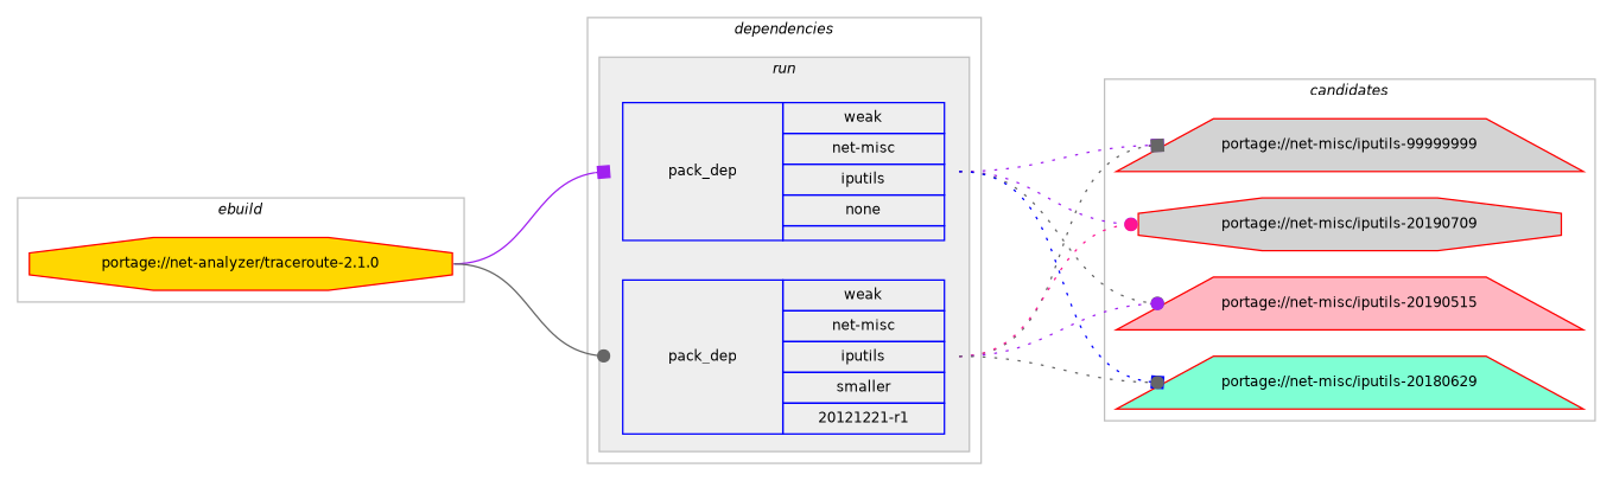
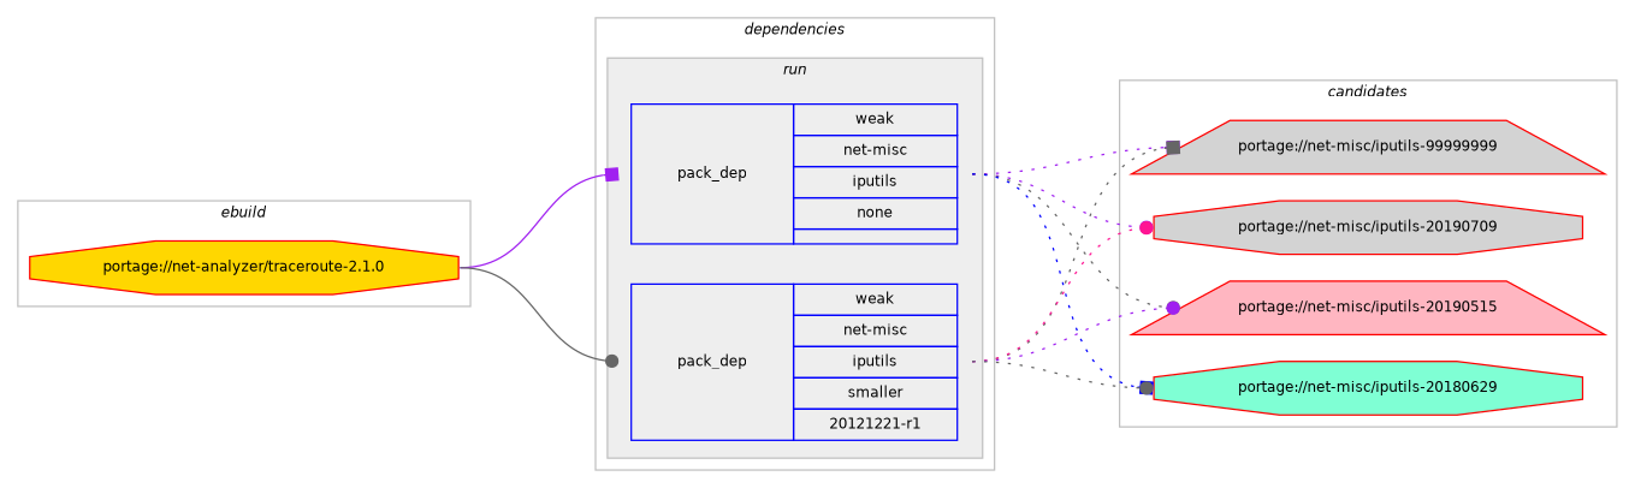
  digraph {
    compound=true
    concentrate=true
    fontname=Helvetica
    fontsize=10
    newrank=true
    rankdir=LR
    ranksep=1.5
    node [color=red fontname=Helvetica fontsize=10 shape=trapezium style=filled]
    edge [arrowhead=dot color=purple headport=w style=dotted tailport=e weight=100]
    n1 [fillcolor=gold label="portage://net-analyzer/traceroute-2.1.0" shape=octagon width=4]
    n2 [color=blue label=<<TABLE BORDER="0" CELLBORDER="1" CELLSPACING="0" CELLPADDING="4" WIDTH="220"><TR><TD ROWSPAN="6" CELLPADDING="30">pack_dep</TD></TR><TR><TD WIDTH="110">weak</TD></TR><TR><TD>net-misc</TD></TR><TR><TD>iputils</TD></TR><TR><TD>none</TD></TR><TR><TD></TD></TR></TABLE>> shape=none style=""]
    n3 [color=blue label=<<TABLE BORDER="0" CELLBORDER="1" CELLSPACING="0" CELLPADDING="4" WIDTH="220"><TR><TD ROWSPAN="6" CELLPADDING="30">pack_dep</TD></TR><TR><TD WIDTH="110">weak</TD></TR><TR><TD>net-misc</TD></TR><TR><TD>iputils</TD></TR><TR><TD>smaller</TD></TR><TR><TD>20121221-r1</TD></TR></TABLE>> shape=none style=""]
    n4 [fillcolor=lightgrey label="portage://net-misc/iputils-99999999" width=4]
    n5 [fillcolor=lightgrey label="portage://net-misc/iputils-20190709" shape=octagon width=4]
    n6 [fillcolor=lightpink label="portage://net-misc/iputils-20190515" width=4]
-   n7 [fillcolor=aquamarine label="portage://net-misc/iputils-20180629" width=4]
+   n7 [fillcolor=aquamarine label="portage://net-misc/iputils-20180629" shape=octagon width=4]
    subgraph cluster_1 {
      color=gray
      label=<<i>dependencies</i>>
      subgraph cluster_2 {
        color=gray
        fillcolor="#eeeeee"
        label=<<i>compile</i>>
        style=filled
      }
      subgraph cluster_3 {
        color=gray
        fillcolor="#eeeeee"
        label=<<i>compile and run</i>>
        style=filled
      }
      subgraph cluster_4 {
        color=gray
        fillcolor="#eeeeee"
        label=<<i>run</i>>
        style=filled
        subgraph sub_5 {
          color=gray
          fillcolor="#eeeeee"
          label=<<i>run</i>>
          style=filled
          n2
        }
        subgraph sub_6 {
          color=gray
          fillcolor="#eeeeee"
          label=<<i>run</i>>
          style=filled
          n3
        }
      }
    }
    subgraph cluster_7 {
      color=gray
      label=<<i>ebuild</i>>
      rank=same
      n1
    }
    subgraph cluster_8 {
      color=gray
      label=<<i>candidates</i>>
      rank=same
      subgraph sub_9 {
        color=black
        label=<<i>candidates</i>>
        nodesep=1
        rank=same
        n4
        n5
        n6
        n7
      }
      subgraph sub_10 {
        color=black
        label=<<i>candidates</i>>
        nodesep=1
        rank=same
        n4
        n5
        n6
        n7
      }
    }
    n1 -> n2 [arrowhead=box style=solid weight=20]
    n1 -> n3 [color=gray40 style=solid weight=20]
    n2 -> n4 [arrowhead=box]
    n2 -> n5
    n2 -> n6 [color=gray40]
    n2 -> n7 [arrowhead=box color=blue]
    n3 -> n4 [arrowhead=box color=gray40]
    n3 -> n5 [color=deeppink]
    n3 -> n6
    n3 -> n7 [color=gray40]
  }
